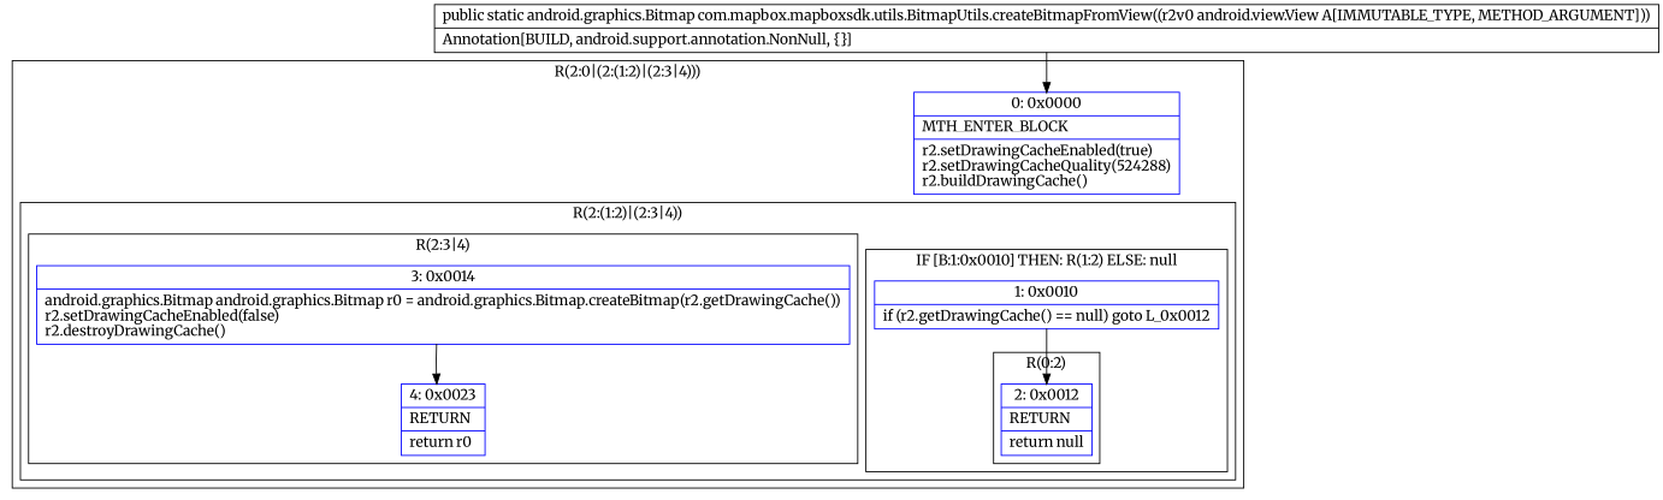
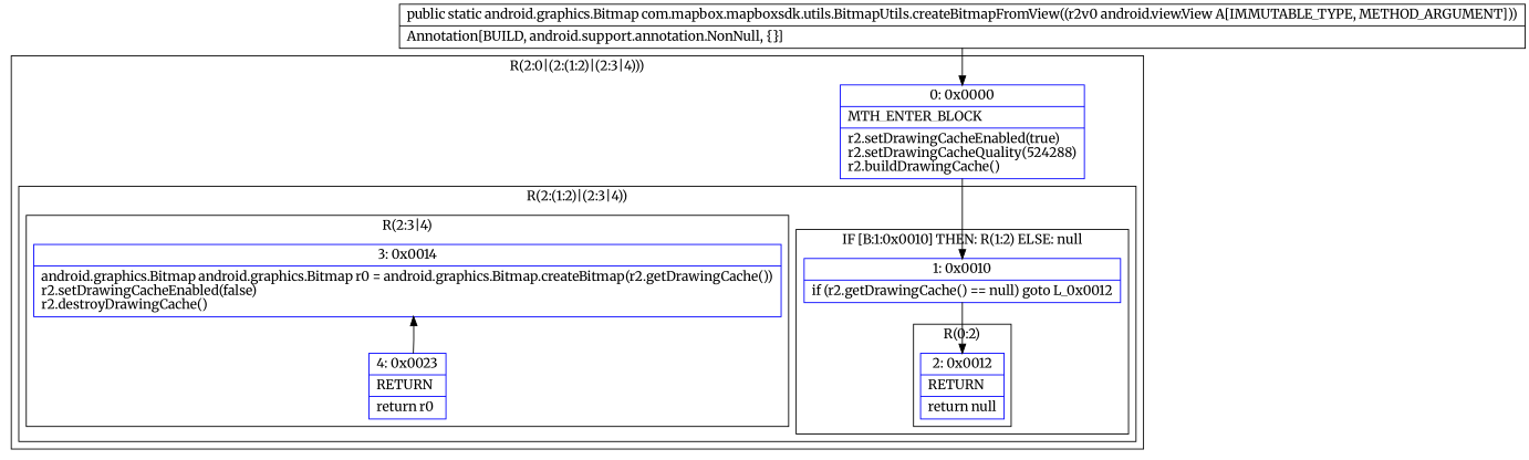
  digraph {
    fontname=Merriweather
    node [color=blue fontname=Merriweather shape=record]
    edge [fontname=Merriweather]
    n1 [label="{2\:\ 0x0012|RETURN\l|return null\l}"]
    n2 [label="{1\:\ 0x0010|if (r2.getDrawingCache() == null) goto L_0x0012\l}"]
    n3 [label="{3\:\ 0x0014|android.graphics.Bitmap android.graphics.Bitmap r0 = android.graphics.Bitmap.createBitmap(r2.getDrawingCache())\lr2.setDrawingCacheEnabled(false)\lr2.destroyDrawingCache()\l}"]
    n4 [label="{4\:\ 0x0023|RETURN\l|return r0\l}"]
    n5 [label="{0\:\ 0x0000|MTH_ENTER_BLOCK\l|r2.setDrawingCacheEnabled(true)\lr2.setDrawingCacheQuality(524288)\lr2.buildDrawingCache()\l}"]
    n6 [label="{public static android.graphics.Bitmap com.mapbox.mapboxsdk.utils.BitmapUtils.createBitmapFromView((r2v0 android.view.View A[IMMUTABLE_TYPE, METHOD_ARGUMENT]))  | Annotation[BUILD, android.support.annotation.NonNull, \{\}]\l}" color=""]
    subgraph cluster_1 {
      label="R(2:0|(2:(1:2)|(2:3|4)))"
      n5
      subgraph cluster_2 {
        label="R(2:(1:2)|(2:3|4))"
        subgraph cluster_3 {
          label="IF [B:1:0x0010] THEN: R(1:2) ELSE: null"
          n2
          subgraph cluster_4 {
            label="R(0:2)"
            n1
          }
        }
        subgraph cluster_5 {
          label="R(2:3|4)"
          n3
          n4
        }
      }
    }
    n2 -> n1
-   n3 -> n4
+   n4 -> n3
+   n5 -> n2
    n6 -> n5
  }
